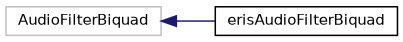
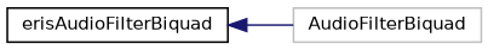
  digraph {
    rankdir=LR
    node [fillcolor=white fontname=Helvetica fontsize=10 shape=record style=filled]
    n1 [color=grey75 height=0.2 label=AudioFilterBiquad width=0.4]
    n2 [color=black height=0.2 label=erisAudioFilterBiquad width=0.4]
-   n1 -> n2 [color=midnightblue dir=back fontname=Helvetica fontsize=10 labelfontname=Helvetica labelfontsize=10 style=solid]
+   n2 -> n1 [color=midnightblue dir=back fontname=Helvetica fontsize=10 labelfontname=Helvetica labelfontsize=10 style=solid]
  }
